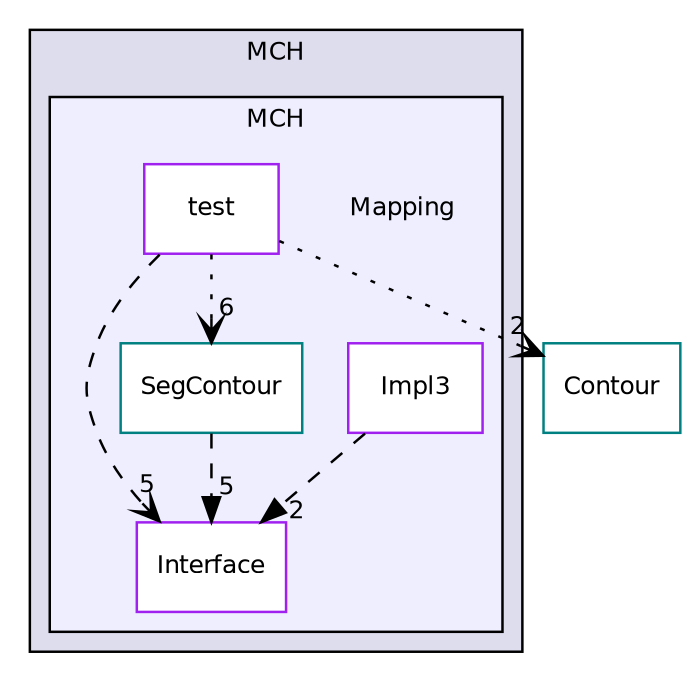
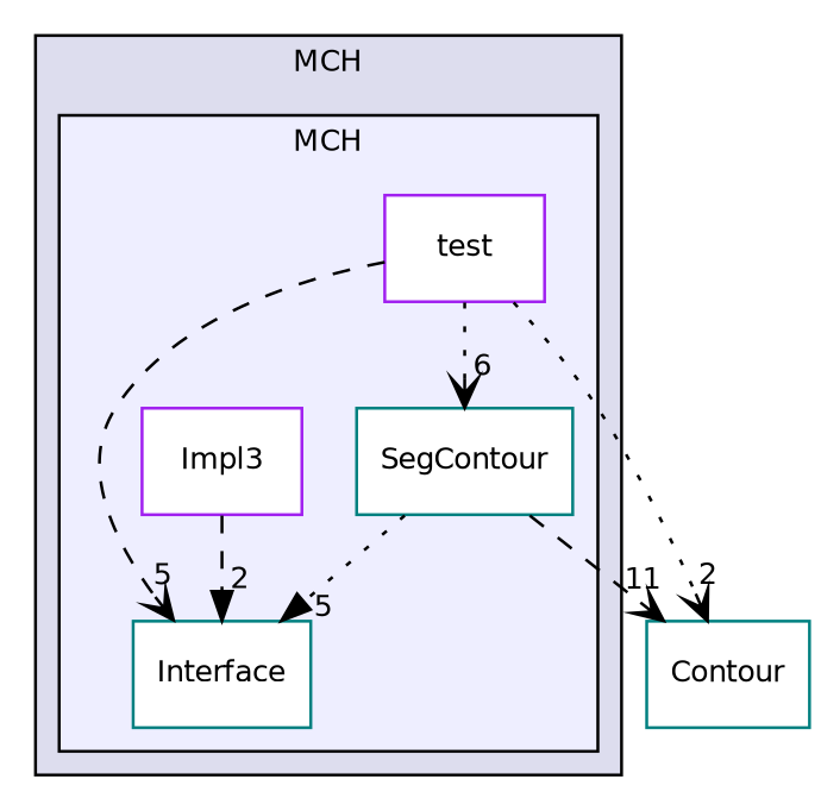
  digraph {
    compound=true
    node [color=purple fontname=Helvetica fontsize=10 shape=box fillcolor=white style=filled]
    edge [arrowhead=vee headlabel=2 labeldistance=1.5 labelfontname=Helvetica labelfontsize=10 style=dashed]
-   n1 [color=black label=Mapping shape=plaintext fillcolor="" style=""]
    n2 [label=Impl3]
-   n3 [label=Interface]
+   n3 [color=teal label=Interface]
    n4 [color=teal label=SegContour]
    n5 [label=test]
    n6 [color=teal label=Contour fillcolor="" style=""]
    subgraph cluster_1 {
      bgcolor="#ddddee"
      fontname=Helvetica
      fontsize=10
      label=MCH
      pencolor=black
      subgraph cluster_2 {
        bgcolor="#eeeeff"
        fontname=Helvetica
        fontsize=10
        label=MCH
        pencolor=black
-       n1
        n2
        n3
        n4
        n5
      }
    }
    n2 -> n3 [arrowhead=normal]
-   n4 -> n3 [arrowhead=normal headlabel=5]
+   n4 -> n3 [arrowhead=normal headlabel=5 style=dotted]
+   n4 -> n6 [headlabel=11]
    n5 -> n3 [headlabel=5]
    n5 -> n4 [headlabel=6 style=dotted]
    n5 -> n6 [style=dotted]
  }
